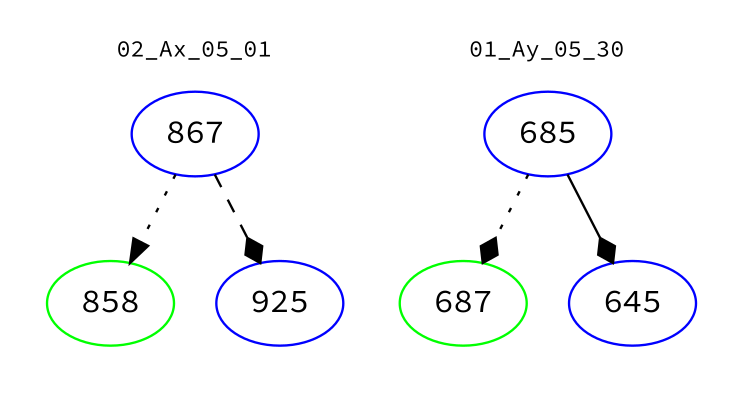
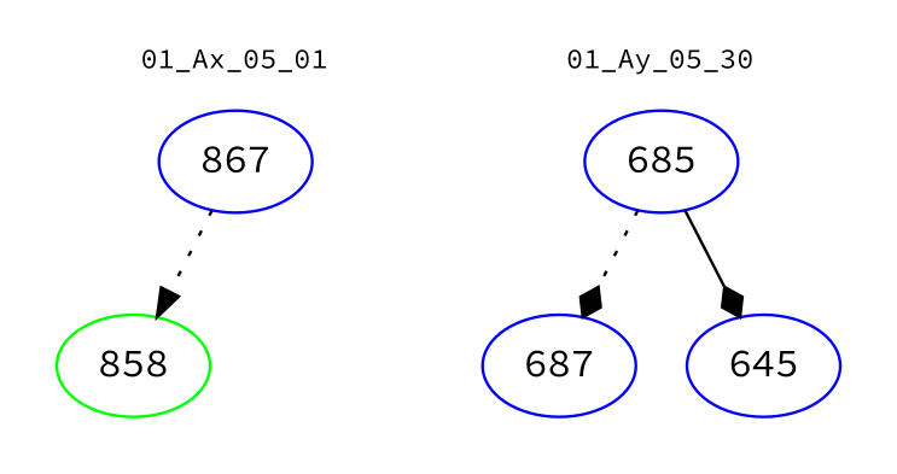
  digraph {
    fontname="Source Code Pro"
    node [color=blue fontname="Source Code Pro"]
    edge [arrowhead=diamond color=black fontname="Source Code Pro" style=dotted]
    n1 [label=867]
    n2 [color=green label=858]
-   n3 [label=925]
    n4 [label=685]
-   n5 [color=green label=687]
+   n5 [label=687]
    n6 [label=645]
    subgraph cluster_1 {
      color=white
      fontsize=10
-     label="02_Ax_05_01"
+     label="01_Ax_05_01"
      n1
      n2
-     n3
    }
    subgraph cluster_2 {
      color=white
      fontsize=10
      label="01_Ay_05_30"
      n4
      n5
      n6
    }
    n1 -> n2 [arrowhead=normal]
-   n1 -> n3 [style=dashed]
    n4 -> n5
    n4 -> n6 [style=solid]
  }
